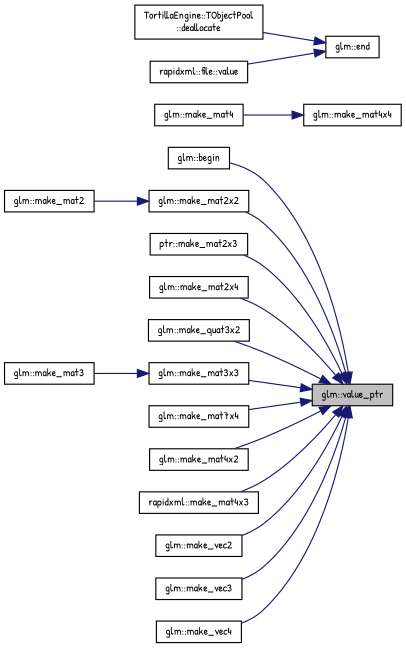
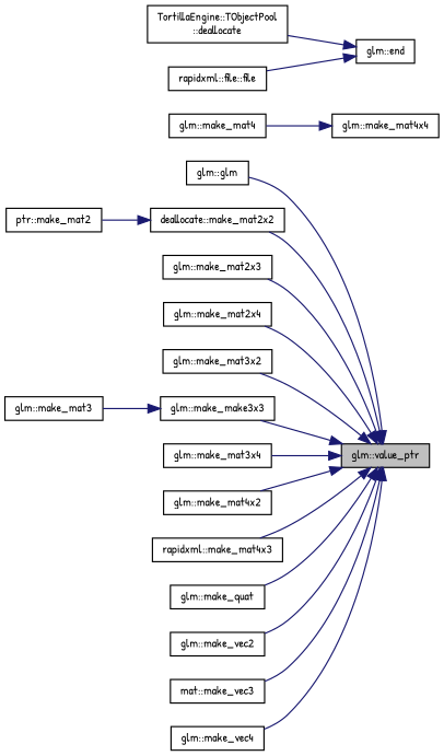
  digraph {
    fontname="Patrick Hand"
    rankdir=RL
    node [color=black fillcolor=white fontname="Patrick Hand" fontsize=10 shape=record style=filled]
    edge [color=midnightblue dir=back fontname="Patrick Hand" fontsize=10 labelfontname=Helvetica labelfontsize=10 style=solid]
    n1 [fillcolor=grey75 fontcolor=black height=0.2 label="glm::value_ptr" width=0.4]
-   n2 [height=0.2 label="glm::begin" width=0.4]
-   n3 [height=0.2 label="glm::make_mat2x2" width=0.4]
-   n4 [height=0.2 label="ptr::make_mat2x3" width=0.4]
+   n2 [height=0.2 label="glm::glm" width=0.4]
+   n3 [height=0.2 label="deallocate::make_mat2x2" width=0.4]
+   n4 [height=0.2 label="glm::make_mat2x3" width=0.4]
    n5 [height=0.2 label="glm::make_mat2x4" width=0.4]
-   n6 [height=0.2 label="glm::make_quat3x2" width=0.4]
-   n7 [height=0.2 label="glm::make_mat3x3" width=0.4]
-   n8 [height=0.2 label="glm::make_mat7x4" width=0.4]
+   n6 [height=0.2 label="glm::make_mat3x2" width=0.4]
+   n7 [height=0.2 label="glm::make_make3x3" width=0.4]
+   n8 [height=0.2 label="glm::make_mat3x4" width=0.4]
    n9 [height=0.2 label="glm::make_mat4x2" width=0.4]
    n10 [height=0.2 label="rapidxml::make_mat4x3" width=0.4]
+   n11 [height=0.2 label="glm::make_quat" width=0.4]
    n12 [height=0.2 label="glm::make_vec2" width=0.4]
-   n13 [height=0.2 label="glm::make_vec3" width=0.4]
+   n13 [height=0.2 label="mat::make_vec3" width=0.4]
    n14 [height=0.2 label="glm::make_vec4" width=0.4]
-   n15 [height=0.2 label="glm::make_mat2" width=0.4]
+   n15 [height=0.2 label="ptr::make_mat2" width=0.4]
    n16 [height=0.2 label="glm::make_mat3" width=0.4]
    n17 [height=0.2 label="glm::make_mat4x4" width=0.4]
    n18 [height=0.2 label="glm::make_mat4" width=0.4]
    n19 [height=0.2 label="glm::end" width=0.4]
    n20 [height=0.2 label="TortillaEngine::TObjectPool\l::deallocate" width=0.4]
-   n21 [height=0.2 label="rapidxml::file::value" width=0.4]
+   n21 [height=0.2 label="rapidxml::file::file" width=0.4]
    n1 -> n2
    n1 -> n3
    n1 -> n4
    n1 -> n5
    n1 -> n6
    n1 -> n7
    n1 -> n8
    n1 -> n9
    n1 -> n10
+   n1 -> n11
    n1 -> n12
    n1 -> n13
    n1 -> n14
    n3 -> n15
    n7 -> n16
    n17 -> n18
    n19 -> n20
    n19 -> n21
  }
